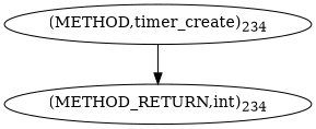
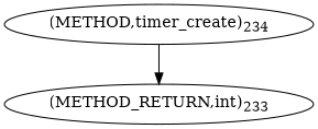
  digraph {
    n1 [label=<(METHOD,timer_create)<SUB>234</SUB>>]
-   n2 [label=<(METHOD_RETURN,int)<SUB>234</SUB>>]
+   n2 [label=<(METHOD_RETURN,int)<SUB>233</SUB>>]
    n1 -> n2
  }
